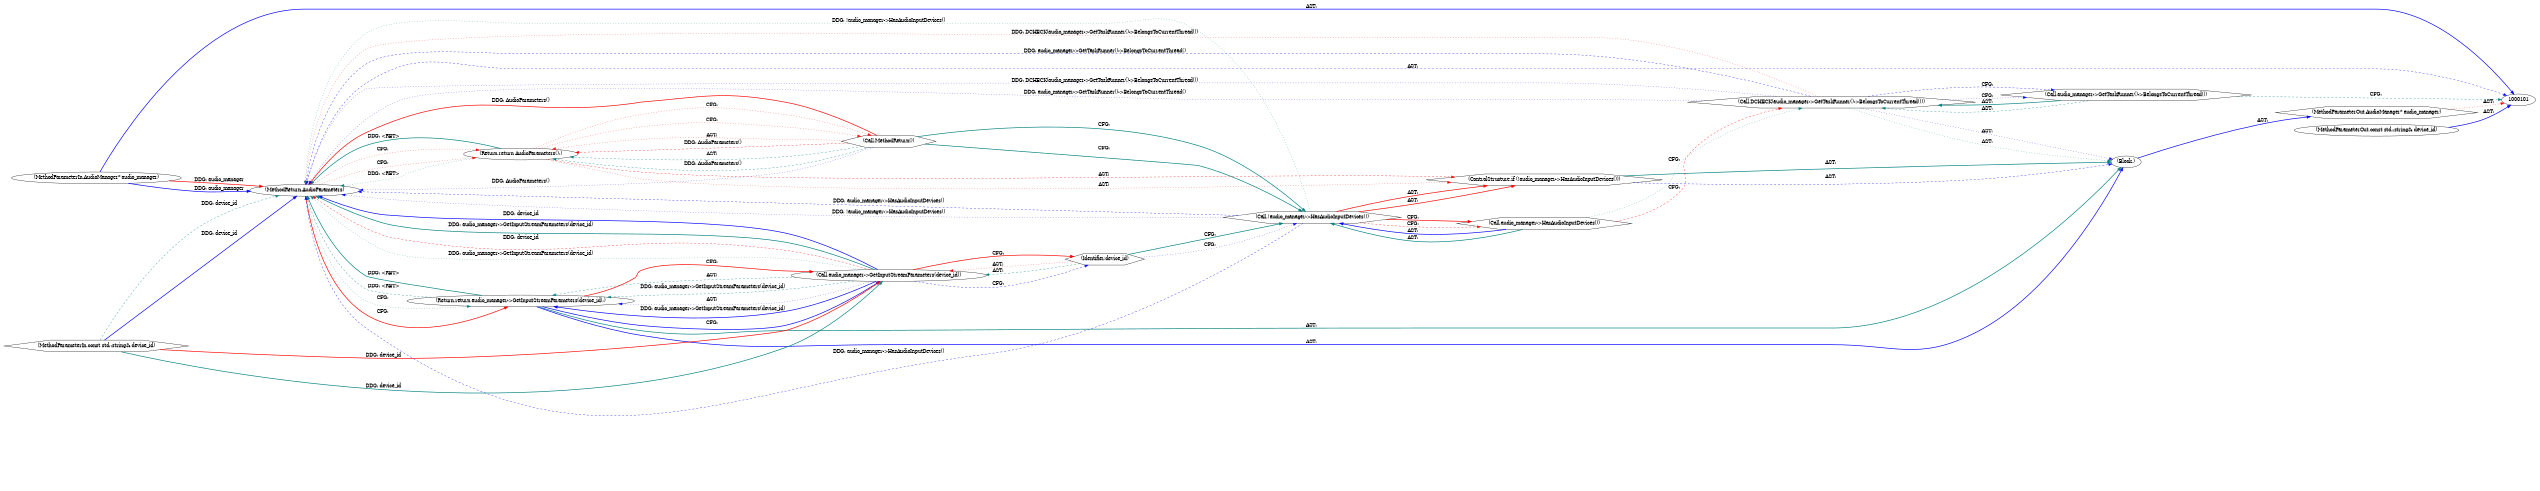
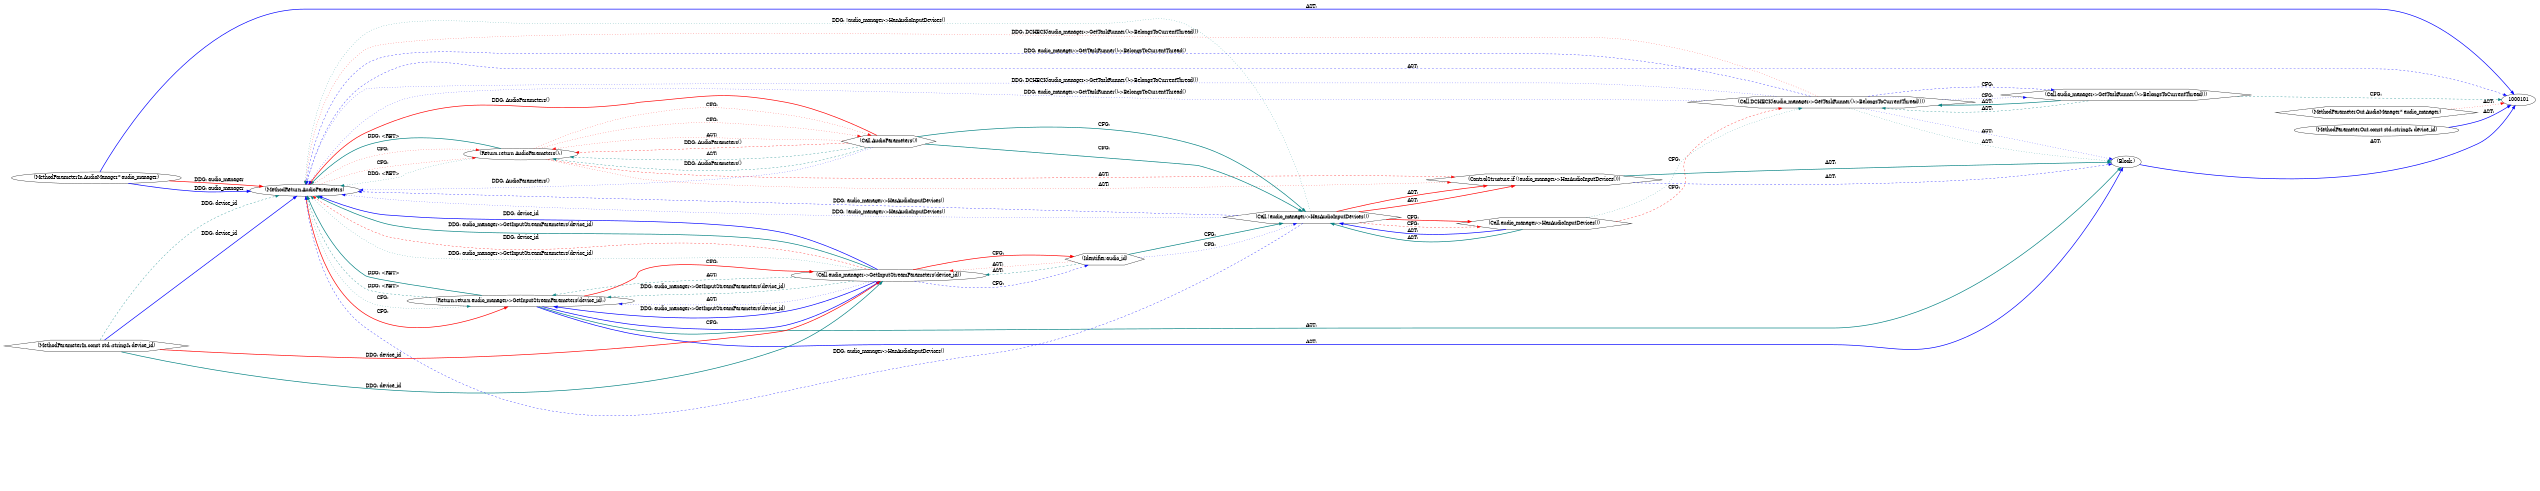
  digraph {
    rankdir=LR
    node [shape=hexagon]
    edge [color=teal style=bold]
    n1 [label="(MethodReturn,AudioParameters)" shape=ellipse]
    n2 [label="(Return,return AudioParameters();)" shape=ellipse]
    n3 [label="(Return,return audio_manager->GetInputStreamParameters(device_id);)" shape=ellipse]
    1000101 [shape=ellipse]
    n5 [label="(ControlStructure,if (!audio_manager->HasAudioInputDevices()))"]
-   n6 [label="(Call,MethodReturn())"]
+   n6 [label="(Call,AudioParameters())"]
    n7 [label="(Call,audio_manager->GetInputStreamParameters(device_id))" shape=ellipse]
    n8 [label="(Block,)" shape=ellipse]
    n9 [label="(MethodParameterIn,AudioManager* audio_manager)" shape=ellipse]
    n10 [label="(MethodParameterOut,AudioManager* audio_manager)"]
    n11 [label="(MethodParameterIn,const std::string& device_id)"]
-   n12 [label="(Identifier,device_id)"]
+   n12 [label="(Identifier,audio_id)"]
    n13 [label="(MethodParameterOut,const std::string& device_id)" shape=ellipse]
    n14 [label="(Call,audio_manager->GetTaskRunner()->BelongsToCurrentThread())"]
    n15 [label="(Call,DCHECK(audio_manager->GetTaskRunner()->BelongsToCurrentThread()))"]
    n16 [label="(Call,!audio_manager->HasAudioInputDevices())"]
    n17 [label="(Call,audio_manager->HasAudioInputDevices())"]
    n1 -> n2 [color=red label="CFG: " style=dotted]
    n1 -> n2 [color=red label="CFG: " style=dotted]
    n1 -> n3 [label="CFG: " style=dotted]
    n1 -> n3 [color=red label="CFG: "]
    n1 -> 1000101 [color=blue label="AST: " style=dashed]
    n2 -> n1 [label="DDG: <RET>" style=dotted]
    n2 -> n1 [label="DDG: <RET>"]
    n2 -> n5 [color=red label="AST: " style=dashed]
    n2 -> n5 [color=red label="AST: " style=dotted]
    n2 -> n6 [color=red label="CFG: " style=dotted]
    n2 -> n6 [color=red label="CFG: " style=dotted]
    n3 -> n1 [label="DDG: <RET>"]
    n3 -> n1 [label="DDG: <RET>" style=dashed]
    n3 -> n7 [color=blue label="CFG: "]
    n3 -> n7 [color=red label="CFG: "]
    n3 -> n8 [label="AST: "]
    n3 -> n8 [color=blue label="AST: "]
    n5 -> n8 [label="AST: "]
    n5 -> n8 [color=blue label="AST: " style=dashed]
    n6 -> n1 [color=blue label="DDG: AudioParameters()" style=dotted]
    n6 -> n1 [color=red label="DDG: AudioParameters()"]
    n6 -> n2 [color=red label="AST: " style=dotted]
    n6 -> n2 [color=red label="DDG: AudioParameters()" style=dashed]
    n6 -> n2 [label="AST: " style=dashed]
    n6 -> n2 [label="DDG: AudioParameters()" style=dashed]
    n6 -> n16 [label="CFG: "]
    n6 -> n16 [label="CFG: "]
    n7 -> n1 [color=blue label="DDG: device_id"]
    n7 -> n1 [label="DDG: audio_manager->GetInputStreamParameters(device_id)"]
    n7 -> n1 [color=red label="DDG: device_id" style=dashed]
    n7 -> n1 [label="DDG: audio_manager->GetInputStreamParameters(device_id)" style=dotted]
    n7 -> n3 [label="AST: " style=dashed]
    n7 -> n3 [label="DDG: audio_manager->GetInputStreamParameters(device_id)" style=dashed]
    n7 -> n3 [color=blue label="AST: " style=dotted]
    n7 -> n3 [color=blue label="DDG: audio_manager->GetInputStreamParameters(device_id)"]
    n7 -> n12 [color=blue label="CFG: " style=dashed]
    n7 -> n12 [color=red label="CFG: "]
-   n8 -> n10 [color=blue label="AST: "]
+   n8 -> 1000101 [color=blue label="AST: "]
    n9 -> n1 [color=red label="DDG: audio_manager"]
    n9 -> n1 [color=blue label="DDG: audio_manager"]
    n9 -> 1000101 [color=blue label="AST: "]
    n10 -> 1000101 [color=red label="AST: " style=dotted]
    n11 -> n1 [color=blue label="DDG: device_id"]
    n11 -> n1 [label="DDG: device_id" style=dashed]
    n11 -> n7 [color=red label="DDG: device_id"]
    n11 -> n7 [label="DDG: device_id"]
    n12 -> n7 [color=red label="AST: " style=dotted]
    n12 -> n7 [label="AST: " style=dashed]
    n12 -> n16 [color=blue label="CFG: " style=dotted]
    n12 -> n16 [label="CFG: "]
    n13 -> 1000101 [color=blue label="AST: "]
    n14 -> 1000101 [label="CFG: " style=dashed]
    n14 -> n15 [label="AST: "]
    n14 -> n15 [label="AST: " style=dashed]
    n15 -> n1 [color=blue label="DDG: DCHECK(audio_manager->GetTaskRunner()->BelongsToCurrentThread())" style=dotted]
    n15 -> n1 [color=blue label="DDG: audio_manager->GetTaskRunner()->BelongsToCurrentThread()" style=dotted]
    n15 -> n1 [color=red label="DDG: DCHECK(audio_manager->GetTaskRunner()->BelongsToCurrentThread())" style=dotted]
    n15 -> n1 [color=blue label="DDG: audio_manager->GetTaskRunner()->BelongsToCurrentThread()" style=dashed]
    n15 -> n8 [label="AST: " style=dotted]
    n15 -> n8 [color=blue label="AST: " style=dotted]
    n15 -> n14 [color=blue label="CFG: " style=dashed]
    n15 -> n14 [color=blue label="CFG: " style=dotted]
    n16 -> n1 [label="DDG: !audio_manager->HasAudioInputDevices()" style=dotted]
    n16 -> n1 [color=blue label="DDG: audio_manager->HasAudioInputDevices()" style=dashed]
    n16 -> n1 [color=blue label="DDG: !audio_manager->HasAudioInputDevices()" style=dotted]
    n16 -> n1 [color=blue label="DDG: audio_manager->HasAudioInputDevices()" style=dashed]
    n16 -> n5 [color=red label="AST: "]
    n16 -> n5 [color=red label="AST: "]
    n16 -> n17 [color=red label="CFG: "]
    n16 -> n17 [color=red label="CFG: " style=dashed]
    n17 -> n15 [label="CFG: " style=dotted]
    n17 -> n15 [color=red label="CFG: " style=dashed]
    n17 -> n16 [color=blue label="AST: "]
    n17 -> n16 [label="AST: "]
  }
